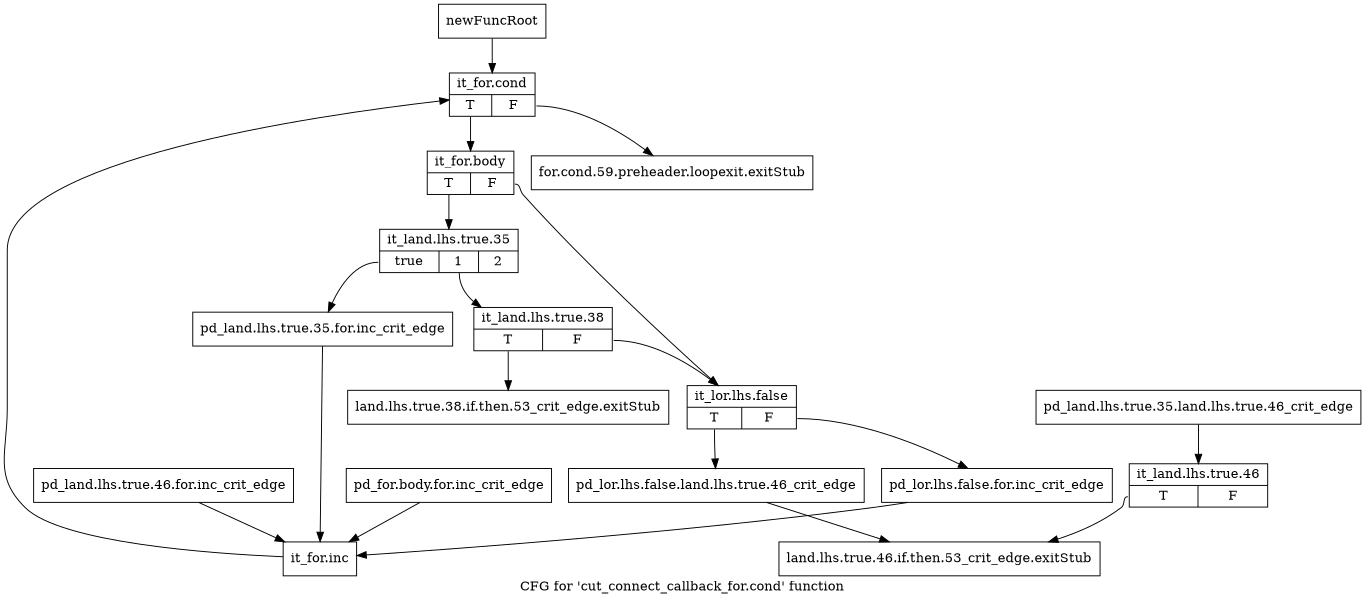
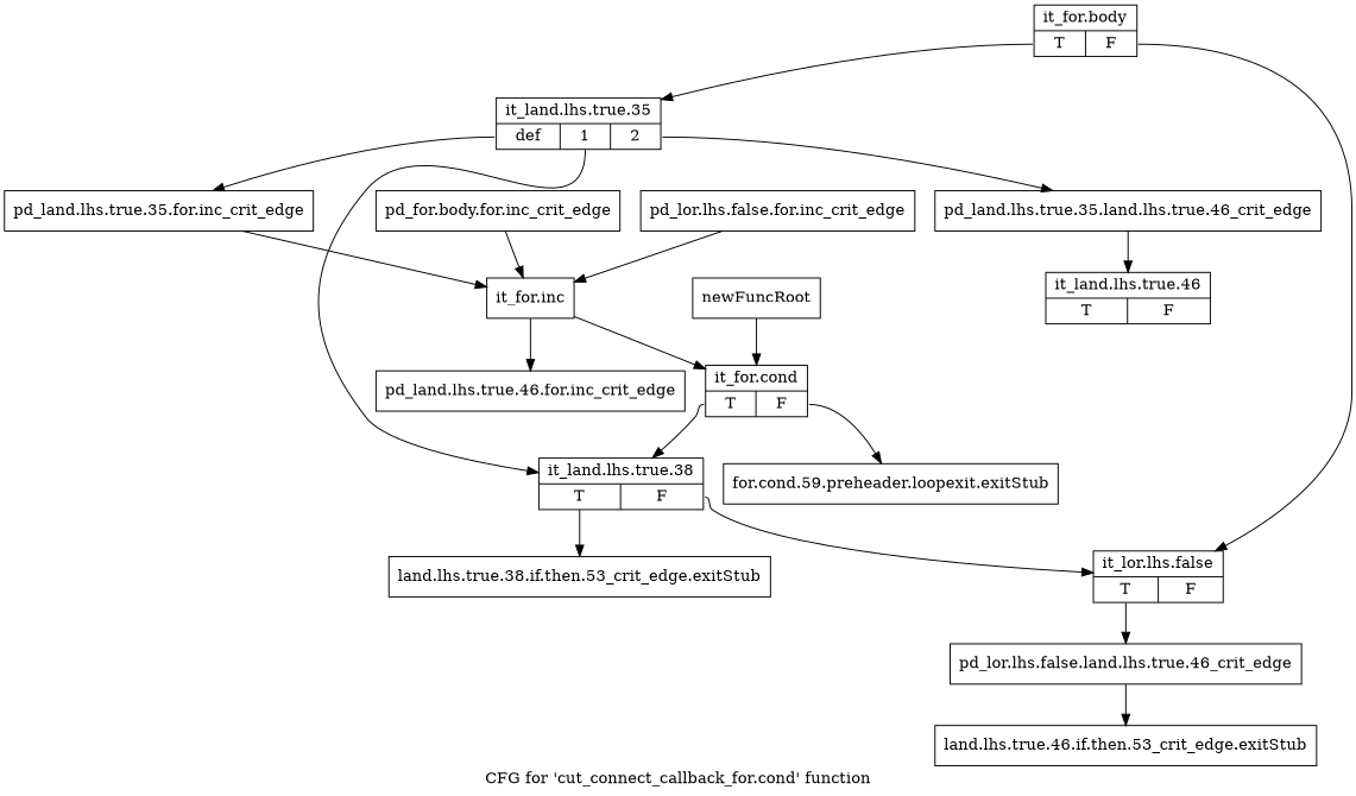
  digraph {
    label="CFG for 'cut_connect_callback_for.cond' function"
    node [shape=record]
    n1 [label="{newFuncRoot}"]
    n2 [label="{it_for.cond|{<s0>T|<s1>F}}"]
    n3 [label="{for.cond.59.preheader.loopexit.exitStub}"]
    n4 [label="{it_for.body|{<s0>T|<s1>F}}"]
-   n5 [label="{it_land.lhs.true.35|{<s0>true|<s1>1|<s2>2}}"]
+   n5 [label="{it_land.lhs.true.35|{<s0>def|<s1>1|<s2>2}}"]
    n6 [label="{it_lor.lhs.false|{<s0>T|<s1>F}}"]
    n7 [label="{land.lhs.true.38.if.then.53_crit_edge.exitStub}"]
    n8 [label="{land.lhs.true.46.if.then.53_crit_edge.exitStub}"]
    n9 [label="{pd_land.lhs.true.35.for.inc_crit_edge}"]
    n10 [label="{it_land.lhs.true.38|{<s0>T|<s1>F}}"]
    n11 [label="{pd_land.lhs.true.35.land.lhs.true.46_crit_edge}"]
    n12 [label="{pd_for.body.for.inc_crit_edge}"]
    n13 [label="{it_for.inc}"]
    n14 [label="{it_land.lhs.true.46|{<s0>T|<s1>F}}"]
    n15 [label="{pd_lor.lhs.false.land.lhs.true.46_crit_edge}"]
    n16 [label="{pd_lor.lhs.false.for.inc_crit_edge}"]
    n17 [label="{pd_land.lhs.true.46.for.inc_crit_edge}"]
    n1 -> n2
    n2 -> n3 [tailport=s1]
-   n2 -> n4 [tailport=s0]
+   n2 -> n10 [tailport=s0]
    n4 -> n5 [tailport=s0]
    n4 -> n6 [tailport=s1]
    n5 -> n9 [tailport=s0]
    n5 -> n10 [tailport=s1]
+   n5 -> n11 [tailport=s2]
    n6 -> n15 [tailport=s0]
-   n6 -> n16 [tailport=s1]
    n9 -> n13
    n10 -> n6 [tailport=s1]
    n10 -> n7 [tailport=s0]
    n11 -> n14
    n12 -> n13
    n13 -> n2
-   n14 -> n8 [tailport=s0]
    n15 -> n8
    n16 -> n13
-   n17 -> n13
+   n13 -> n17
  }
